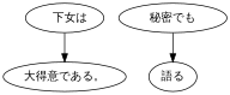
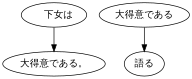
  digraph {
    n1 [label="　下女は"]
    n2 [label="大得意である。"]
-   n3 [label="秘密でも"]
+   n3 [label="大得意である"]
    n4 [label="語る"]
    n1 -> n2
    n3 -> n4
  }
